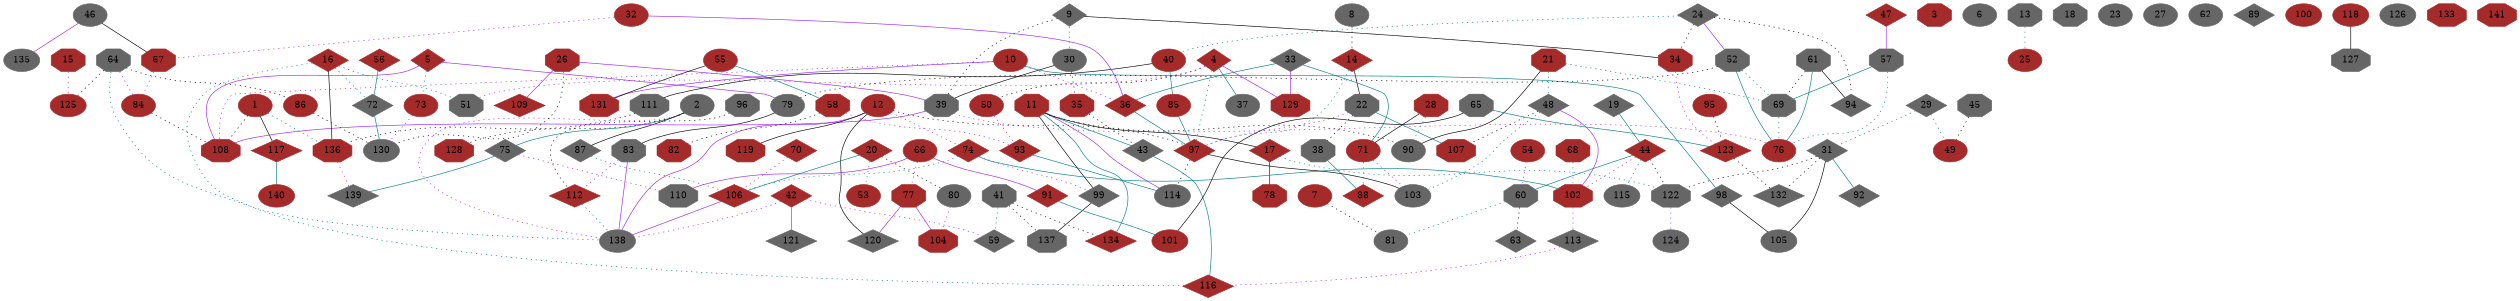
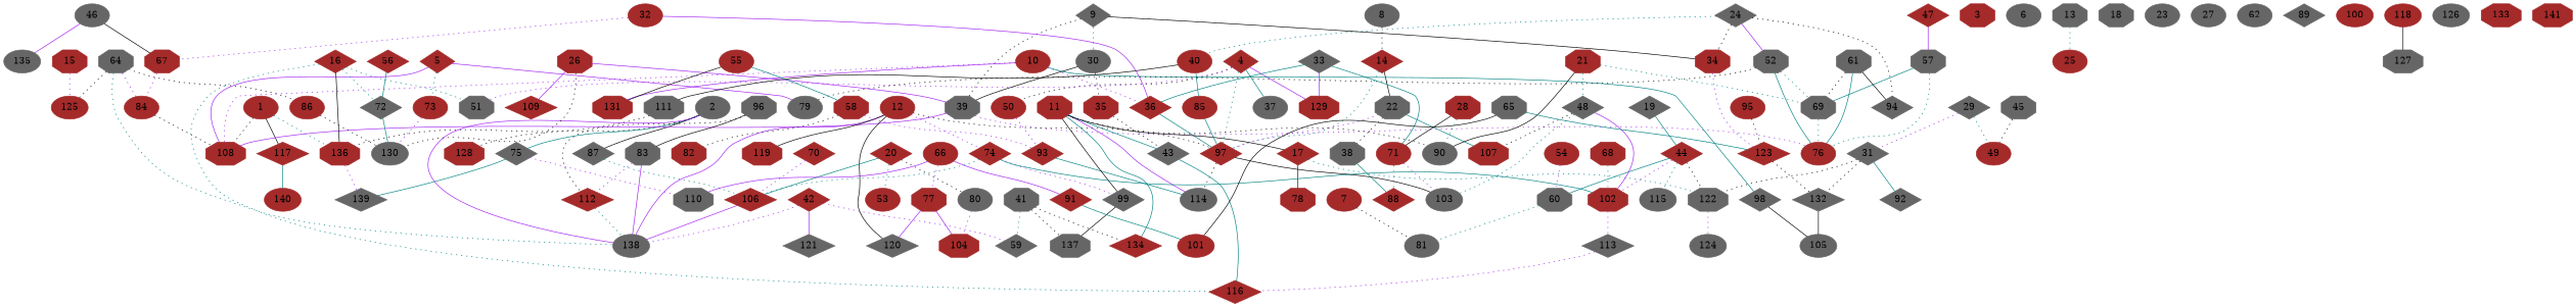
  graph {
    node [color=brown shape=octagon style=filled]
    edge [color=black style=dotted]
    108
    1 [shape=ellipse]
    117 [shape=diamond]
    136
    140 [shape=ellipse]
    139 [color=gray40 shape=diamond]
    2 [color=gray40 shape=ellipse]
    75 [color=gray40 shape=diamond]
    87 [color=gray40 shape=diamond]
    128
    138 [color=gray40 shape=ellipse]
    110 [color=gray40]
    106 [shape=diamond]
    115 [color=gray40 shape=ellipse]
    3
    4 [shape=diamond]
    37 [color=gray40 shape=ellipse]
    50 [shape=ellipse]
    51 [color=gray40]
    97 [shape=diamond]
    129
    93 [shape=diamond]
    114 [color=gray40 shape=ellipse]
    103 [color=gray40 shape=ellipse]
    5 [shape=diamond]
    73 [shape=ellipse]
    79 [color=gray40 shape=ellipse]
    130 [color=gray40 shape=ellipse]
    83 [color=gray40]
    6 [color=gray40 shape=ellipse]
    81 [color=gray40 shape=ellipse]
    7 [shape=ellipse]
    8 [color=gray40 shape=ellipse]
    14 [shape=diamond]
    22 [color=gray40]
    9 [color=gray40 shape=diamond]
    34
    39 [color=gray40]
    30 [color=gray40 shape=ellipse]
    123 [shape=diamond]
    76 [shape=ellipse]
    43 [color=gray40 shape=diamond]
    116 [shape=diamond]
    10 [shape=ellipse]
    36 [shape=diamond]
    98 [color=gray40 shape=diamond]
    131
    105 [color=gray40 shape=ellipse]
    11
    17 [shape=diamond]
    90 [color=gray40 shape=ellipse]
    99 [color=gray40 shape=diamond]
    134 [shape=diamond]
    78
    122 [color=gray40]
    137 [color=gray40]
    12 [shape=ellipse]
    74 [shape=diamond]
    119
    120 [color=gray40 shape=diamond]
    102
    13 [color=gray40]
    25 [shape=ellipse]
    38 [color=gray40]
    107
    15
    125 [shape=ellipse]
    16 [shape=diamond]
    72 [color=gray40 shape=diamond]
    124 [color=gray40 shape=ellipse]
    18 [color=gray40]
    19 [color=gray40 shape=diamond]
    44 [shape=diamond]
    60 [color=gray40]
    20 [shape=diamond]
    53 [shape=ellipse]
    80 [color=gray40 shape=ellipse]
    104
    21
    48 [color=gray40 shape=diamond]
    69 [color=gray40]
    88 [shape=diamond]
    23 [color=gray40 shape=ellipse]
    24 [color=gray40 shape=diamond]
    40 [shape=ellipse]
    52 [color=gray40]
    94 [color=gray40 shape=diamond]
    85 [shape=ellipse]
    111 [color=gray40]
    26
    109 [shape=diamond]
    27 [color=gray40 shape=ellipse]
    28
    71 [shape=ellipse]
    29 [color=gray40 shape=diamond]
    31 [color=gray40 shape=diamond]
    49 [shape=ellipse]
    92 [color=gray40 shape=diamond]
    132 [color=gray40 shape=diamond]
    35
    32 [shape=ellipse]
    67
    84 [shape=ellipse]
    33 [color=gray40 shape=diamond]
    41 [color=gray40]
    59 [color=gray40 shape=diamond]
    42 [shape=diamond]
    121 [color=gray40 shape=diamond]
-   63 [color=gray40 shape=diamond]
    113 [color=gray40 shape=diamond]
    45 [color=gray40]
    46 [color=gray40 shape=ellipse]
    135 [color=gray40 shape=ellipse]
    47 [shape=diamond]
    57 [color=gray40]
    54 [shape=ellipse]
    55 [shape=ellipse]
    58
    82
    56 [shape=diamond]
    61 [color=gray40]
    62 [color=gray40 shape=ellipse]
    64 [color=gray40]
    86 [shape=ellipse]
    65 [color=gray40]
    101 [shape=ellipse]
    77
    66 [shape=ellipse]
    91 [shape=diamond]
    68
    70 [shape=diamond]
    112 [shape=diamond]
    89 [color=gray40 shape=diamond]
    95 [shape=ellipse]
    96 [color=gray40]
    100 [shape=ellipse]
    127 [color=gray40]
    118 [shape=ellipse]
    126 [color=gray40 shape=ellipse]
    133
    141
    1 -- 108
    1 -- 117 [style=solid]
    1 -- 136 [color=teal]
    117 -- 140 [color=teal style=solid]
    136 -- 139 [color=purple]
    2 -- 75 [color=teal style=solid]
    2 -- 87 [style=solid]
    2 -- 128
-   2 -- 138 [color=purple]
+   2 -- 138 [color=purple style=solid]
    75 -- 139 [color=teal style=solid]
    75 -- 110 [color=purple]
    87 -- 106 [color=teal]
    106 -- 138 [color=purple style=solid]
    4 -- 37 [color=teal style=solid]
    4 -- 50
    4 -- 51 [color=purple]
    4 -- 97 [color=teal]
    4 -- 129 [color=purple style=solid]
    50 -- 93 [color=purple]
    97 -- 114
    97 -- 103 [style=solid]
    93 -- 114 [color=teal style=solid]
    5 -- 108 [color=purple style=solid]
    5 -- 73 [color=teal]
    5 -- 79 [color=purple style=solid]
    73 -- 130 [color=purple]
-   79 -- 83 [style=solid]
+   96 -- 83 [style=solid]
    83 -- 138 [color=purple style=solid]
    83 -- 112 [color=purple]
    7 -- 81
    8 -- 14
    14 -- 97 [color=teal]
    14 -- 22 [style=solid]
    22 -- 97 [color=purple]
    22 -- 38
    22 -- 107 [color=teal style=solid]
    9 -- 34 [style=solid]
    9 -- 39
    9 -- 30 [color=teal]
    34 -- 123 [color=purple]
    39 -- 108 [color=purple style=solid]
    39 -- 76 [color=purple]
    30 -- 39 [style=solid]
    30 -- 35
    123 -- 132
    43 -- 116 [color=teal style=solid]
    10 -- 108 [color=purple]
    10 -- 36 [color=purple]
    10 -- 98 [color=teal style=solid]
    10 -- 131 [color=purple style=solid]
    36 -- 97 [color=teal style=solid]
    98 -- 105 [style=solid]
    11 -- 114 [color=purple style=solid]
    11 -- 43 [color=teal style=solid]
    11 -- 17 [style=solid]
    11 -- 90
    11 -- 99 [style=solid]
    11 -- 134 [color=teal style=solid]
    17 -- 78 [style=solid]
    17 -- 122 [color=teal]
    99 -- 137 [style=solid]
    122 -- 124 [color=purple]
    12 -- 138 [color=purple style=solid]
    12 -- 97
    12 -- 74 [color=purple]
    12 -- 119 [style=solid]
    12 -- 120 [style=solid]
    74 -- 106 [color=teal]
    74 -- 99 [color=purple]
    74 -- 102 [color=teal style=solid]
    102 -- 113 [color=purple]
    13 -- 25 [color=teal]
    38 -- 88 [color=teal style=solid]
    15 -- 125 [color=purple]
    16 -- 136 [style=solid]
    16 -- 51 [color=teal]
    16 -- 116 [color=teal]
    16 -- 72 [color=teal]
    72 -- 130 [color=teal style=solid]
    19 -- 44 [color=teal style=solid]
    44 -- 115 [color=teal]
    44 -- 122
    44 -- 102 [color=purple]
    44 -- 60 [color=teal style=solid]
    60 -- 81 [color=teal]
-   60 -- 63
    20 -- 106 [color=teal style=solid]
    20 -- 53 [color=teal]
    20 -- 80
    80 -- 104 [color=purple]
    21 -- 90 [style=solid]
    21 -- 48 [color=teal]
    21 -- 69 [color=teal]
    48 -- 103 [color=teal]
    48 -- 102 [color=purple style=solid]
    48 -- 107
    69 -- 76 [color=teal]
    24 -- 34
    24 -- 40 [color=teal]
    24 -- 52 [color=purple style=solid]
    24 -- 94
    40 -- 85 [color=teal style=solid]
    40 -- 111 [style=solid]
    52 -- 79
    52 -- 76 [color=teal style=solid]
    52 -- 69 [color=teal]
    85 -- 97 [color=teal style=solid]
    111 -- 136
    26 -- 130
    26 -- 39 [color=purple style=solid]
    26 -- 109 [color=purple style=solid]
    28 -- 90 [color=teal]
    28 -- 71 [style=solid]
    71 -- 103 [color=purple]
    71 -- 88 [color=teal]
-   29 -- 31 [color=teal]
+   29 -- 31 [color=purple]
    29 -- 49 [color=teal]
-   31 -- 105 [style=solid]
+   132 -- 105 [style=solid]
    31 -- 122
    31 -- 92 [color=teal style=solid]
    31 -- 132
    35 -- 43
    32 -- 36 [color=purple style=solid]
    32 -- 67 [color=purple]
    67 -- 84 [color=purple]
    84 -- 108
    33 -- 129 [color=purple style=solid]
    33 -- 36 [color=teal style=solid]
    33 -- 71 [color=teal style=solid]
    41 -- 134
    41 -- 137
    41 -- 59 [color=teal]
    42 -- 138 [color=purple]
    42 -- 59 [color=purple]
    42 -- 121 [color=purple style=solid]
    113 -- 116 [color=purple]
    45 -- 49
    46 -- 67 [style=solid]
    46 -- 135 [color=purple style=solid]
    47 -- 57 [color=purple style=solid]
    57 -- 76 [color=teal]
    57 -- 69 [color=teal style=solid]
    54 -- 60 [color=purple]
    55 -- 131 [style=solid]
    55 -- 58 [color=teal style=solid]
    58 -- 93 [color=purple]
    58 -- 82
    56 -- 72 [color=teal style=solid]
    61 -- 76 [color=teal style=solid]
    61 -- 69
    61 -- 94 [style=solid]
    64 -- 138 [color=teal]
    64 -- 125
    64 -- 84 [color=purple]
    64 -- 86
    86 -- 130
    65 -- 123 [color=teal style=solid]
    65 -- 101 [style=solid]
    77 -- 120 [color=purple style=solid]
    77 -- 104 [color=purple style=solid]
    66 -- 110 [color=purple style=solid]
    66 -- 77 [color=purple]
    66 -- 91 [color=purple style=solid]
    91 -- 101 [color=teal style=solid]
    68 -- 102 [color=teal]
    70 -- 106 [color=purple]
    112 -- 138 [color=teal]
    95 -- 123
    96 -- 112
    118 -- 127 [style=solid]
  }
